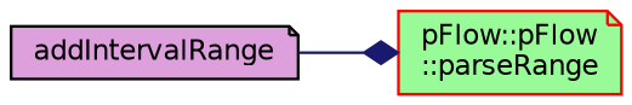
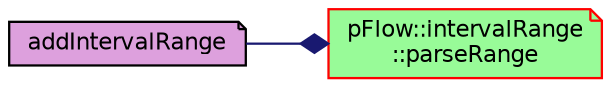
  digraph {
    rankdir=LR
    node [fontname=Helvetica fontsize=10 shape=note style=filled]
    n1 [color=black fillcolor=plum fontcolor=black height=0.2 label=addIntervalRange width=0.4]
-   n2 [color=red fillcolor=palegreen height=0.2 label="pFlow::pFlow\l::parseRange" width=0.4]
+   n2 [color=red fillcolor=palegreen height=0.2 label="pFlow::intervalRange\l::parseRange" width=0.4]
    n1 -> n2 [color=midnightblue fontname=Helvetica fontsize=10 labelfontname=Helvetica labelfontsize=10 style=solid arrowhead=diamond]
  }
